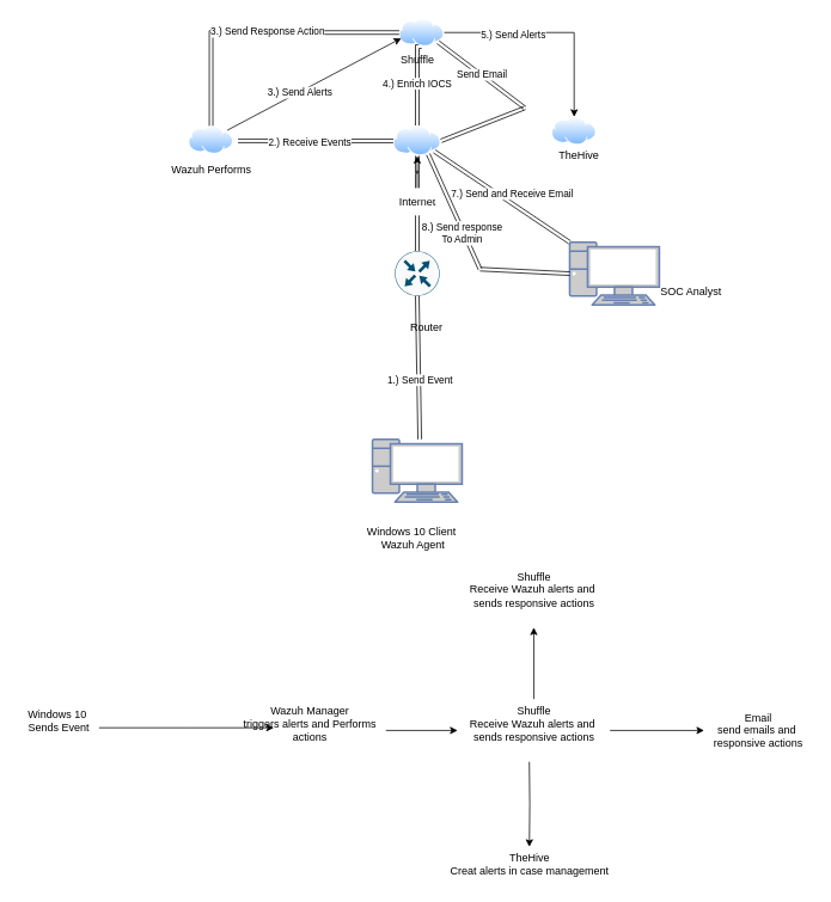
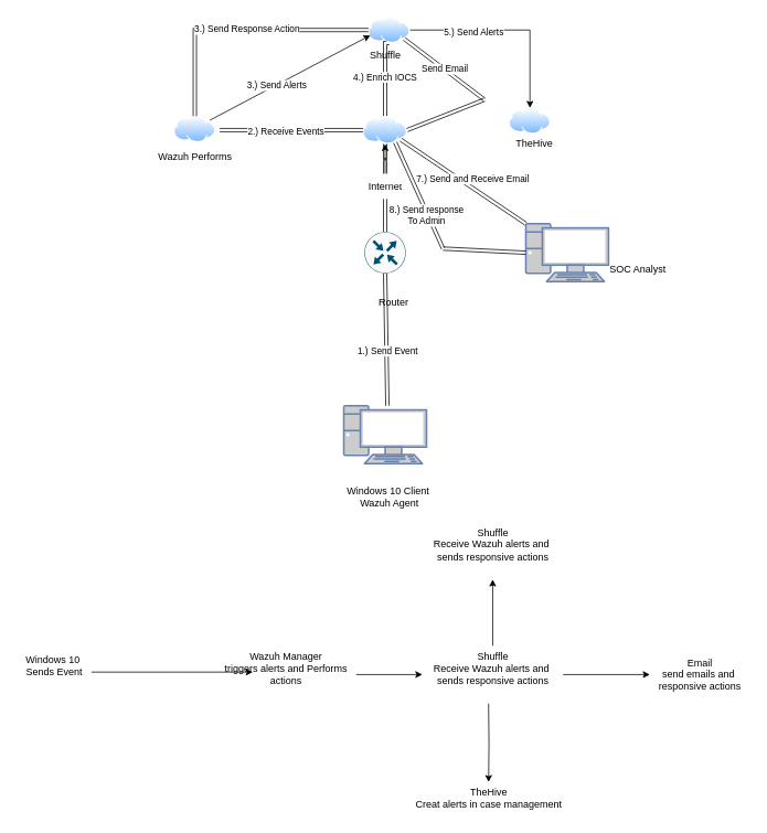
  <mxCell id="0" />
  <mxCell id="1" parent="0" />
  <mxCell id="2" value="" style="fontColor=#0066CC;verticalAlign=top;verticalLabelPosition=bottom;labelPosition=center;align=center;html=1;outlineConnect=0;fillColor=#CCCCCC;strokeColor=#6881B3;gradientColor=none;gradientDirection=north;strokeWidth=2;shape=mxgraph.networks.pc;" parent="1" vertex="1"><mxGeometry x="415" y="490" width="100" height="70" as="geometry" /></mxCell>
  <mxCell id="3" value="" style="edgeStyle=orthogonalEdgeStyle;rounded=0;orthogonalLoop=1;jettySize=auto;html=1;shape=link;" parent="1" source="4" target="12" edge="1"><mxGeometry relative="1" as="geometry" /></mxCell>
  <mxCell id="4" value="" style="sketch=0;points=[[0.5,0,0],[1,0.5,0],[0.5,1,0],[0,0.5,0],[0.145,0.145,0],[0.856,0.145,0],[0.855,0.856,0],[0.145,0.855,0]];verticalLabelPosition=bottom;html=1;verticalAlign=top;aspect=fixed;align=center;pointerEvents=1;shape=mxgraph.cisco19.rect;prIcon=router;fillColor=#FAFAFA;strokeColor=#005073;" parent="1" vertex="1"><mxGeometry x="440" y="280" width="50" height="50" as="geometry" /></mxCell>
- <mxCell id="5" value="Windows 10 Client&amp;nbsp;&lt;div&gt;Wazuh Agent&lt;/div&gt;" style="text;html=1;align=center;verticalAlign=middle;resizable=0;points=[];autosize=1;strokeColor=none;fillColor=none;" parent="1" vertex="1"><mxGeometry x="395" y="580" width="130" height="40" as="geometry" /></mxCell>
+ <mxCell id="5" value="Windows 10 Client&amp;nbsp;&lt;div&gt;Wazuh Agent&lt;/div&gt;" style="text;html=1;align=center;verticalAlign=middle;resizable=0;points=[];autosize=1;strokeColor=none;fillColor=none;" parent="1" vertex="1"><mxGeometry x="405" y="580" width="130" height="40" as="geometry" /></mxCell>
  <mxCell id="6" style="edgeStyle=orthogonalEdgeStyle;rounded=0;orthogonalLoop=1;jettySize=auto;html=1;shape=link;" parent="1" source="9" edge="1"><mxGeometry relative="1" as="geometry"><mxPoint x="265" y="156.75" as="targetPoint" /></mxGeometry></mxCell>
  <mxCell id="7" value="2.) Receive Events" style="edgeLabel;html=1;align=center;verticalAlign=middle;resizable=0;points=[];" parent="6" vertex="1" connectable="0"><mxGeometry x="0.086" y="1" relative="1" as="geometry"><mxPoint as="offset" /></mxGeometry></mxCell>
  <mxCell id="8" value="4.) Enrich IOCS" style="edgeStyle=orthogonalEdgeStyle;rounded=0;orthogonalLoop=1;jettySize=auto;html=1;entryX=0.5;entryY=1;entryDx=0;entryDy=0;shape=link;" parent="1" source="9" target="19" edge="1"><mxGeometry relative="1" as="geometry"><Array as="points"><mxPoint x="465" y="52" /></Array></mxGeometry></mxCell>
  <mxCell id="9" value="" style="image;aspect=fixed;perimeter=ellipsePerimeter;html=1;align=center;shadow=0;dashed=0;spacingTop=3;image=img/lib/active_directory/internet_cloud.svg;" parent="1" vertex="1"><mxGeometry x="438.41" y="140" width="53.17" height="33.5" as="geometry" /></mxCell>
  <mxCell id="10" value="" style="edgeStyle=orthogonalEdgeStyle;rounded=0;orthogonalLoop=1;jettySize=auto;html=1;" parent="1" source="12" target="9" edge="1"><mxGeometry relative="1" as="geometry" /></mxCell>
  <mxCell id="11" value="" style="edgeStyle=orthogonalEdgeStyle;rounded=0;orthogonalLoop=1;jettySize=auto;html=1;shape=link;" parent="1" source="12" target="9" edge="1"><mxGeometry relative="1" as="geometry" /></mxCell>
  <mxCell id="12" value="Internet" style="text;html=1;align=center;verticalAlign=middle;resizable=0;points=[];autosize=1;strokeColor=none;fillColor=none;" parent="1" vertex="1"><mxGeometry x="435" y="210" width="60" height="30" as="geometry" /></mxCell>
  <mxCell id="13" value="" style="image;aspect=fixed;perimeter=ellipsePerimeter;html=1;align=center;shadow=0;dashed=0;spacingTop=3;image=img/lib/active_directory/internet_cloud.svg;" parent="1" vertex="1"><mxGeometry x="615" y="130" width="50" height="31.5" as="geometry" /></mxCell>
  <mxCell id="14" value="" style="image;aspect=fixed;perimeter=ellipsePerimeter;html=1;align=center;shadow=0;dashed=0;spacingTop=3;image=img/lib/active_directory/internet_cloud.svg;" parent="1" vertex="1"><mxGeometry x="210" y="140" width="50" height="31.5" as="geometry" /></mxCell>
  <mxCell id="15" value="" style="edgeStyle=orthogonalEdgeStyle;rounded=0;orthogonalLoop=1;jettySize=auto;html=1;entryX=0.5;entryY=0;entryDx=0;entryDy=0;shape=link;" parent="1" source="19" target="14" edge="1"><mxGeometry relative="1" as="geometry"><mxPoint x="370" y="35.8" as="targetPoint" /></mxGeometry></mxCell>
  <mxCell id="16" value="3.) Send Response Action" style="edgeLabel;html=1;align=center;verticalAlign=middle;resizable=0;points=[];" parent="15" vertex="1" connectable="0"><mxGeometry x="-0.06" y="-1" relative="1" as="geometry"><mxPoint as="offset" /></mxGeometry></mxCell>
  <mxCell id="17" value="" style="edgeStyle=orthogonalEdgeStyle;rounded=0;orthogonalLoop=1;jettySize=auto;html=1;entryX=0.5;entryY=0;entryDx=0;entryDy=0;" parent="1" source="19" target="13" edge="1"><mxGeometry relative="1" as="geometry"><mxPoint x="610" y="36" as="targetPoint" /></mxGeometry></mxCell>
  <mxCell id="18" value="5.) Send Alerts" style="edgeLabel;html=1;align=center;verticalAlign=middle;resizable=0;points=[];" parent="17" vertex="1" connectable="0"><mxGeometry x="-0.356" y="-3" relative="1" as="geometry"><mxPoint as="offset" /></mxGeometry></mxCell>
  <mxCell id="19" value="" style="image;aspect=fixed;perimeter=ellipsePerimeter;html=1;align=center;shadow=0;dashed=0;spacingTop=3;image=img/lib/active_directory/internet_cloud.svg;" parent="1" vertex="1"><mxGeometry x="445" y="20" width="50" height="31.5" as="geometry" /></mxCell>
  <mxCell id="20" value="Wazuh Performs" style="text;html=1;align=center;verticalAlign=middle;resizable=0;points=[];autosize=1;strokeColor=none;fillColor=none;" parent="1" vertex="1"><mxGeometry x="180" y="173.5" width="110" height="30" as="geometry" /></mxCell>
  <mxCell id="21" value="Shuffle" style="text;html=1;align=center;verticalAlign=middle;resizable=0;points=[];autosize=1;strokeColor=none;fillColor=none;" parent="1" vertex="1"><mxGeometry x="435" y="51.5" width="60" height="30" as="geometry" /></mxCell>
  <mxCell id="22" value="" style="fontColor=#0066CC;verticalAlign=top;verticalLabelPosition=bottom;labelPosition=center;align=center;html=1;outlineConnect=0;fillColor=#CCCCCC;strokeColor=#6881B3;gradientColor=none;gradientDirection=north;strokeWidth=2;shape=mxgraph.networks.pc;" parent="1" vertex="1"><mxGeometry x="635" y="270" width="100" height="70" as="geometry" /></mxCell>
  <mxCell id="23" value="SOC Analyst" style="text;html=1;align=center;verticalAlign=middle;resizable=0;points=[];autosize=1;strokeColor=none;fillColor=none;" parent="1" vertex="1"><mxGeometry x="725" y="310" width="90" height="30" as="geometry" /></mxCell>
  <mxCell id="24" value="" style="edgeStyle=none;orthogonalLoop=1;jettySize=auto;html=1;rounded=0;shape=link;entryX=0.5;entryY=1;entryDx=0;entryDy=0;entryPerimeter=0;" parent="1" target="4" edge="1"><mxGeometry width="100" relative="1" as="geometry"><mxPoint x="467.744" y="490" as="sourcePoint" /><mxPoint x="468" y="331" as="targetPoint" /><Array as="points" /></mxGeometry></mxCell>
  <mxCell id="25" value="1.) Send Event" style="edgeLabel;html=1;align=center;verticalAlign=middle;resizable=0;points=[];" parent="24" vertex="1" connectable="0"><mxGeometry x="-0.171" y="-1" relative="1" as="geometry"><mxPoint as="offset" /></mxGeometry></mxCell>
  <mxCell id="26" value="Router" style="text;html=1;align=center;verticalAlign=middle;resizable=0;points=[];autosize=1;strokeColor=none;fillColor=none;" parent="1" vertex="1"><mxGeometry x="445" y="350" width="60" height="30" as="geometry" /></mxCell>
  <mxCell id="27" value="" style="edgeStyle=none;orthogonalLoop=1;jettySize=auto;html=1;rounded=0;exitX=1;exitY=0.5;exitDx=0;exitDy=0;shape=link;" parent="1" source="9" edge="1"><mxGeometry width="100" relative="1" as="geometry"><mxPoint x="505" y="130" as="sourcePoint" /><mxPoint x="585" y="120" as="targetPoint" /><Array as="points" /></mxGeometry></mxCell>
  <mxCell id="28" value="Send Email" style="edgeStyle=none;orthogonalLoop=1;jettySize=auto;html=1;rounded=0;exitX=1;exitY=1;exitDx=0;exitDy=0;shape=link;" parent="1" source="19" edge="1"><mxGeometry width="100" relative="1" as="geometry"><mxPoint x="485" y="90" as="sourcePoint" /><mxPoint x="585" y="120" as="targetPoint" /><Array as="points" /></mxGeometry></mxCell>
  <mxCell id="29" value="TheHive" style="text;html=1;align=center;verticalAlign=middle;resizable=0;points=[];autosize=1;strokeColor=none;fillColor=none;" parent="1" vertex="1"><mxGeometry x="610" y="158" width="70" height="30" as="geometry" /></mxCell>
  <mxCell id="30" value="" style="edgeStyle=none;orthogonalLoop=1;jettySize=auto;html=1;rounded=0;exitX=1;exitY=1;exitDx=0;exitDy=0;entryX=0;entryY=0;entryDx=0;entryDy=0;entryPerimeter=0;shape=link;" parent="1" source="9" target="22" edge="1"><mxGeometry width="100" relative="1" as="geometry"><mxPoint x="515" y="230" as="sourcePoint" /><mxPoint x="615" y="230" as="targetPoint" /><Array as="points" /></mxGeometry></mxCell>
  <mxCell id="31" value="&amp;nbsp; &amp;nbsp; &amp;nbsp; &amp;nbsp; &amp;nbsp; &amp;nbsp; &amp;nbsp;7.) Send and Receive Email" style="edgeLabel;html=1;align=center;verticalAlign=middle;resizable=0;points=[];" parent="30" vertex="1" connectable="0"><mxGeometry x="-0.097" y="-2" relative="1" as="geometry"><mxPoint as="offset" /></mxGeometry></mxCell>
  <mxCell id="32" value="" style="edgeStyle=none;orthogonalLoop=1;jettySize=auto;html=1;rounded=0;entryX=0;entryY=0.5;entryDx=0;entryDy=0;entryPerimeter=0;shape=link;" parent="1" target="22" edge="1"><mxGeometry width="100" relative="1" as="geometry"><mxPoint x="535" y="300" as="sourcePoint" /><mxPoint x="595" y="310" as="targetPoint" /><Array as="points" /></mxGeometry></mxCell>
  <mxCell id="33" value="" style="edgeStyle=none;orthogonalLoop=1;jettySize=auto;html=1;rounded=0;exitX=0.75;exitY=1;exitDx=0;exitDy=0;shape=link;" parent="1" source="9" edge="1"><mxGeometry width="100" relative="1" as="geometry"><mxPoint x="495" y="270" as="sourcePoint" /><mxPoint x="535" y="300" as="targetPoint" /><Array as="points" /></mxGeometry></mxCell>
  <mxCell id="34" value="8.) Send response&lt;div&gt;To Admin&lt;/div&gt;" style="edgeLabel;html=1;align=center;verticalAlign=middle;resizable=0;points=[];" parent="33" vertex="1" connectable="0"><mxGeometry x="0.346" y="-2" relative="1" as="geometry"><mxPoint as="offset" /></mxGeometry></mxCell>
  <mxCell id="35" value="" style="edgeStyle=none;orthogonalLoop=1;jettySize=auto;html=1;rounded=0;entryX=0;entryY=0.75;entryDx=0;entryDy=0;exitX=1;exitY=0;exitDx=0;exitDy=0;" parent="1" source="14" target="19" edge="1"><mxGeometry width="100" relative="1" as="geometry"><mxPoint x="295" y="110" as="sourcePoint" /><mxPoint x="395" y="110" as="targetPoint" /><Array as="points" /></mxGeometry></mxCell>
  <mxCell id="36" value="3.) Send Alerts" style="edgeLabel;html=1;align=center;verticalAlign=middle;resizable=0;points=[];" parent="35" vertex="1" connectable="0"><mxGeometry x="-0.174" y="1" relative="1" as="geometry"><mxPoint y="1" as="offset" /></mxGeometry></mxCell>
  <mxCell id="37" value="" style="edgeStyle=orthogonalEdgeStyle;rounded=0;orthogonalLoop=1;jettySize=auto;html=1;" parent="1" source="38" edge="1"><mxGeometry relative="1" as="geometry"><mxPoint x="305" y="812" as="targetPoint" /></mxGeometry></mxCell>
  <mxCell id="38" value="Windows 10&amp;nbsp;&lt;div&gt;Sends Event&lt;br&gt;&lt;div&gt;&lt;br&gt;&lt;/div&gt;&lt;/div&gt;" style="text;html=1;align=center;verticalAlign=middle;resizable=0;points=[];autosize=1;strokeColor=none;fillColor=none;" parent="1" vertex="1"><mxGeometry x="20" y="782" width="90" height="60" as="geometry" /></mxCell>
  <mxCell id="39" value="" style="edgeStyle=orthogonalEdgeStyle;rounded=0;orthogonalLoop=1;jettySize=auto;html=1;" parent="1" source="41" target="44" edge="1"><mxGeometry relative="1" as="geometry" /></mxCell>
  <mxCell id="40" value="" style="edgeStyle=orthogonalEdgeStyle;rounded=0;orthogonalLoop=1;jettySize=auto;html=1;" parent="1" target="45" edge="1"><mxGeometry relative="1" as="geometry"><mxPoint x="590" y="850" as="sourcePoint" /></mxGeometry></mxCell>
  <mxCell id="41" value="Wazuh Manager&lt;div&gt;triggers alerts and Performs&lt;/div&gt;&lt;div&gt;actions&lt;br&gt;&lt;div&gt;&lt;br&gt;&lt;/div&gt;&lt;/div&gt;" style="text;html=1;align=center;verticalAlign=middle;resizable=0;points=[];autosize=1;strokeColor=none;fillColor=none;" parent="1" vertex="1"><mxGeometry x="260" y="780" width="170" height="70" as="geometry" /></mxCell>
  <mxCell id="42" value="" style="edgeStyle=orthogonalEdgeStyle;rounded=0;orthogonalLoop=1;jettySize=auto;html=1;" parent="1" source="44" target="46" edge="1"><mxGeometry relative="1" as="geometry" /></mxCell>
  <mxCell id="43" value="" style="edgeStyle=orthogonalEdgeStyle;rounded=0;orthogonalLoop=1;jettySize=auto;html=1;" parent="1" source="44" target="47" edge="1"><mxGeometry relative="1" as="geometry" /></mxCell>
  <mxCell id="44" value="&lt;div&gt;Shuffle&lt;/div&gt;&lt;div&gt;Receive Wazuh alerts and&amp;nbsp;&lt;/div&gt;&lt;div&gt;sends responsive actions&lt;/div&gt;&lt;div&gt;&lt;div&gt;&lt;br&gt;&lt;/div&gt;&lt;/div&gt;" style="text;html=1;align=center;verticalAlign=middle;resizable=0;points=[];autosize=1;strokeColor=none;fillColor=none;" parent="1" vertex="1"><mxGeometry x="510" y="780" width="170" height="70" as="geometry" /></mxCell>
  <mxCell id="45" value="&lt;div&gt;&lt;div&gt;TheHive&lt;/div&gt;&lt;/div&gt;&lt;div&gt;Creat alerts in case management&lt;/div&gt;" style="text;html=1;align=center;verticalAlign=middle;resizable=0;points=[];autosize=1;strokeColor=none;fillColor=none;" parent="1" vertex="1"><mxGeometry x="490" y="945" width="200" height="40" as="geometry" /></mxCell>
  <mxCell id="46" value="&lt;div&gt;Shuffle&lt;/div&gt;&lt;div&gt;Receive Wazuh alerts and&amp;nbsp;&lt;/div&gt;&lt;div&gt;sends responsive actions&lt;/div&gt;&lt;div&gt;&lt;div&gt;&lt;br&gt;&lt;/div&gt;&lt;/div&gt;" style="text;html=1;align=center;verticalAlign=middle;resizable=0;points=[];autosize=1;strokeColor=none;fillColor=none;" parent="1" vertex="1"><mxGeometry x="510" y="630" width="170" height="70" as="geometry" /></mxCell>
  <mxCell id="47" value="&lt;div&gt;Email&lt;/div&gt;&lt;div&gt;send emails and&amp;nbsp;&lt;/div&gt;&lt;div&gt;responsive actions&lt;/div&gt;" style="text;html=1;align=center;verticalAlign=middle;resizable=0;points=[];autosize=1;strokeColor=none;fillColor=none;" parent="1" vertex="1"><mxGeometry x="785" y="785" width="120" height="60" as="geometry" /></mxCell>
